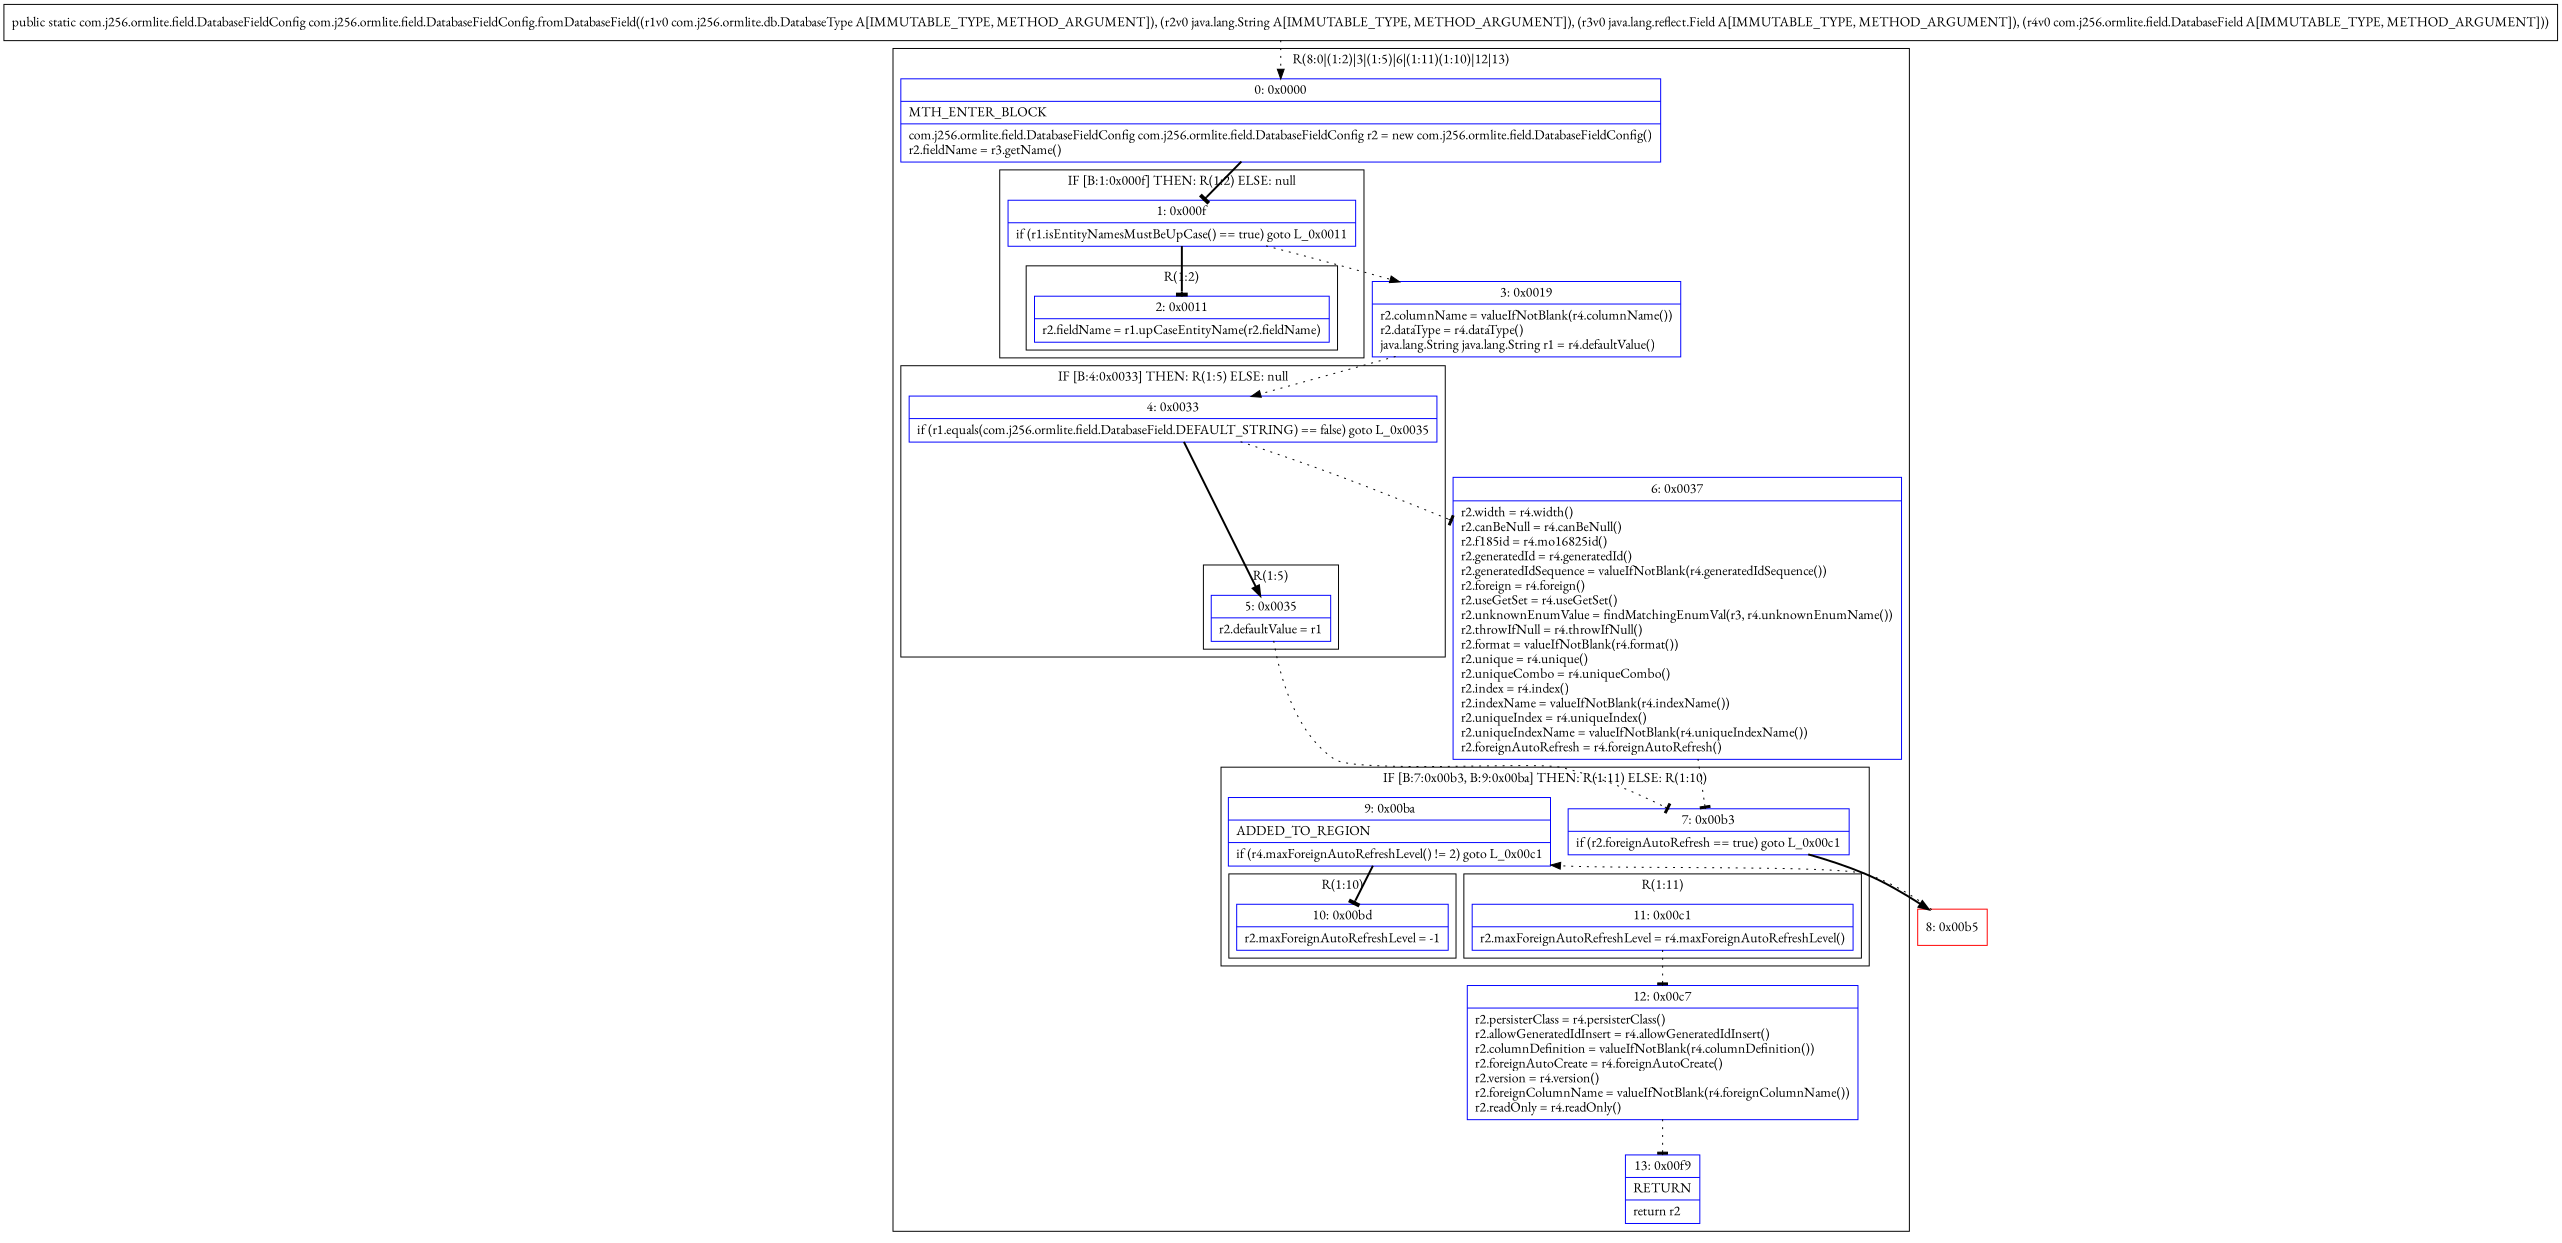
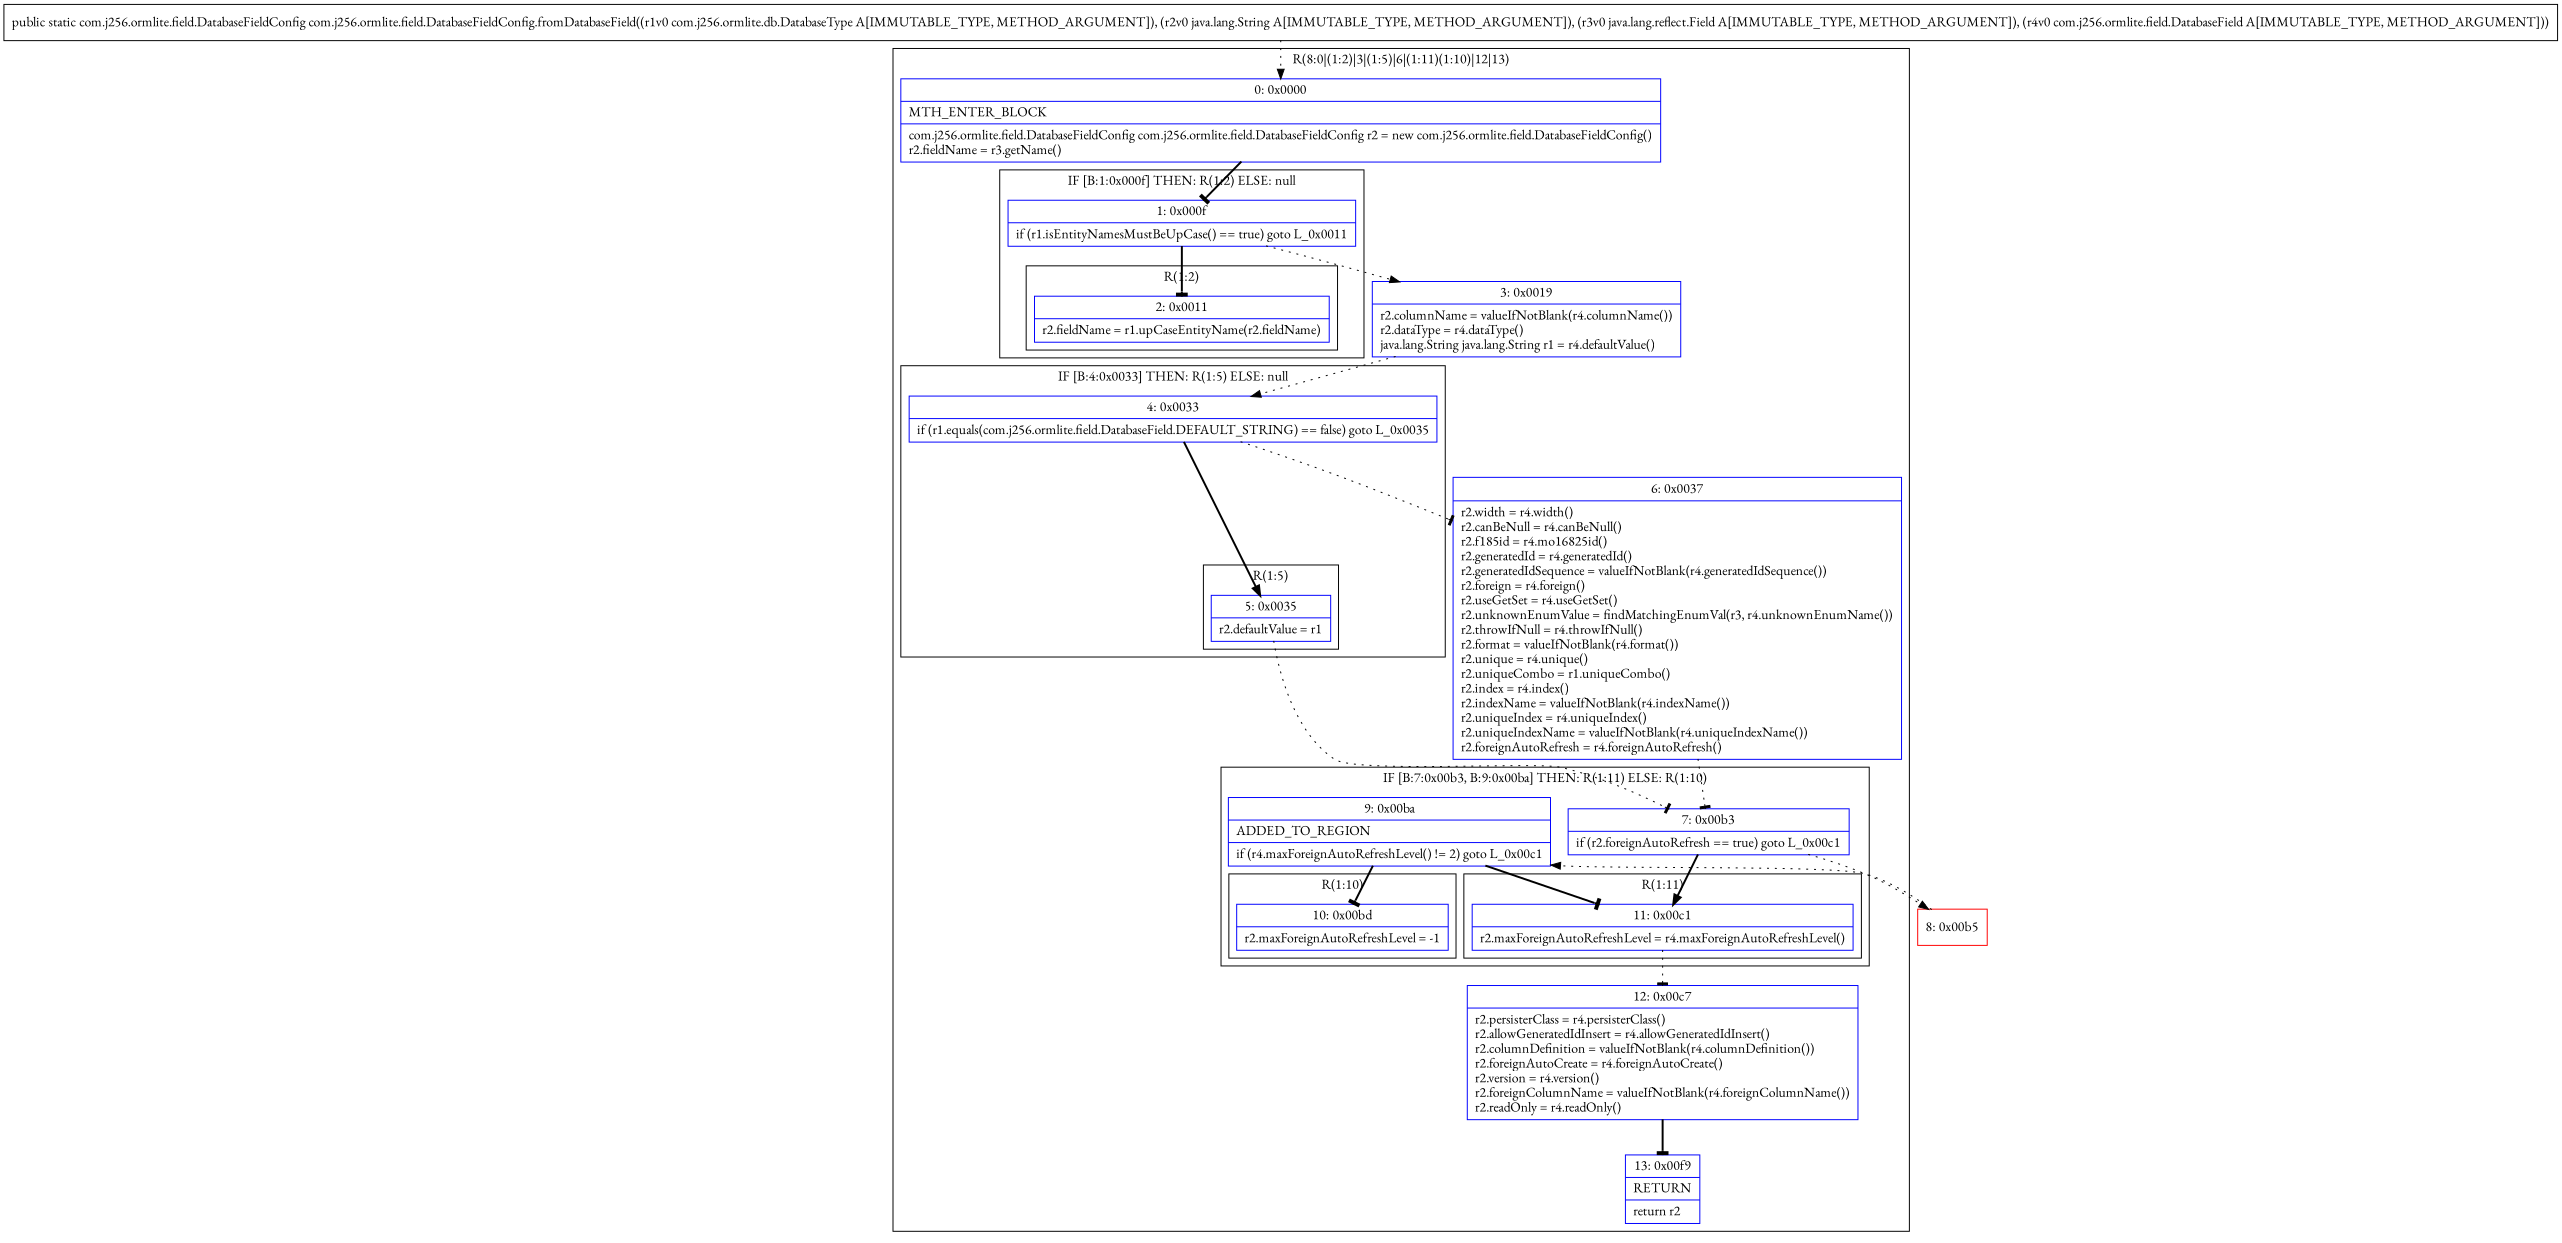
  digraph {
    fontname="EB Garamond"
    node [color=blue fontname="EB Garamond" shape=record]
    edge [arrowhead=tee fontname="EB Garamond" style=dotted]
    n1 [label="{2\:\ 0x0011|r2.fieldName = r1.upCaseEntityName(r2.fieldName)\l}"]
    n2 [label="{1\:\ 0x000f|if (r1.isEntityNamesMustBeUpCase() == true) goto L_0x0011\l}"]
    n3 [label="{5\:\ 0x0035|r2.defaultValue = r1\l}"]
    n4 [label="{4\:\ 0x0033|if (r1.equals(com.j256.ormlite.field.DatabaseField.DEFAULT_STRING) == false) goto L_0x0035\l}"]
    n5 [label="{11\:\ 0x00c1|r2.maxForeignAutoRefreshLevel = r4.maxForeignAutoRefreshLevel()\l}"]
    n6 [label="{10\:\ 0x00bd|r2.maxForeignAutoRefreshLevel = \-1\l}"]
    n7 [label="{7\:\ 0x00b3|if (r2.foreignAutoRefresh == true) goto L_0x00c1\l}"]
    n8 [label="{9\:\ 0x00ba|ADDED_TO_REGION\l|if (r4.maxForeignAutoRefreshLevel() != 2) goto L_0x00c1\l}"]
    n9 [label="{0\:\ 0x0000|MTH_ENTER_BLOCK\l|com.j256.ormlite.field.DatabaseFieldConfig com.j256.ormlite.field.DatabaseFieldConfig r2 = new com.j256.ormlite.field.DatabaseFieldConfig()\lr2.fieldName = r3.getName()\l}"]
    n10 [label="{3\:\ 0x0019|r2.columnName = valueIfNotBlank(r4.columnName())\lr2.dataType = r4.dataType()\ljava.lang.String java.lang.String r1 = r4.defaultValue()\l}"]
-   n11 [label="{6\:\ 0x0037|r2.width = r4.width()\lr2.canBeNull = r4.canBeNull()\lr2.f185id = r4.mo16825id()\lr2.generatedId = r4.generatedId()\lr2.generatedIdSequence = valueIfNotBlank(r4.generatedIdSequence())\lr2.foreign = r4.foreign()\lr2.useGetSet = r4.useGetSet()\lr2.unknownEnumValue = findMatchingEnumVal(r3, r4.unknownEnumName())\lr2.throwIfNull = r4.throwIfNull()\lr2.format = valueIfNotBlank(r4.format())\lr2.unique = r4.unique()\lr2.uniqueCombo = r4.uniqueCombo()\lr2.index = r4.index()\lr2.indexName = valueIfNotBlank(r4.indexName())\lr2.uniqueIndex = r4.uniqueIndex()\lr2.uniqueIndexName = valueIfNotBlank(r4.uniqueIndexName())\lr2.foreignAutoRefresh = r4.foreignAutoRefresh()\l}"]
+   n11 [label="{6\:\ 0x0037|r2.width = r4.width()\lr2.canBeNull = r4.canBeNull()\lr2.f185id = r4.mo16825id()\lr2.generatedId = r4.generatedId()\lr2.generatedIdSequence = valueIfNotBlank(r4.generatedIdSequence())\lr2.foreign = r4.foreign()\lr2.useGetSet = r4.useGetSet()\lr2.unknownEnumValue = findMatchingEnumVal(r3, r4.unknownEnumName())\lr2.throwIfNull = r4.throwIfNull()\lr2.format = valueIfNotBlank(r4.format())\lr2.unique = r4.unique()\lr2.uniqueCombo = r1.uniqueCombo()\lr2.index = r4.index()\lr2.indexName = valueIfNotBlank(r4.indexName())\lr2.uniqueIndex = r4.uniqueIndex()\lr2.uniqueIndexName = valueIfNotBlank(r4.uniqueIndexName())\lr2.foreignAutoRefresh = r4.foreignAutoRefresh()\l}"]
    n12 [label="{12\:\ 0x00c7|r2.persisterClass = r4.persisterClass()\lr2.allowGeneratedIdInsert = r4.allowGeneratedIdInsert()\lr2.columnDefinition = valueIfNotBlank(r4.columnDefinition())\lr2.foreignAutoCreate = r4.foreignAutoCreate()\lr2.version = r4.version()\lr2.foreignColumnName = valueIfNotBlank(r4.foreignColumnName())\lr2.readOnly = r4.readOnly()\l}"]
    n13 [label="{13\:\ 0x00f9|RETURN\l|return r2\l}"]
    n14 [color=red label="{8\:\ 0x00b5}"]
    n15 [label="{public static com.j256.ormlite.field.DatabaseFieldConfig com.j256.ormlite.field.DatabaseFieldConfig.fromDatabaseField((r1v0 com.j256.ormlite.db.DatabaseType A[IMMUTABLE_TYPE, METHOD_ARGUMENT]), (r2v0 java.lang.String A[IMMUTABLE_TYPE, METHOD_ARGUMENT]), (r3v0 java.lang.reflect.Field A[IMMUTABLE_TYPE, METHOD_ARGUMENT]), (r4v0 com.j256.ormlite.field.DatabaseField A[IMMUTABLE_TYPE, METHOD_ARGUMENT])) }" color=""]
    subgraph cluster_1 {
      label="R(8:0|(1:2)|3|(1:5)|6|(1:11)(1:10)|12|13)"
      n9
      n10
      n11
      n12
      n13
      subgraph cluster_2 {
        label="IF [B:1:0x000f] THEN: R(1:2) ELSE: null"
        n2
        subgraph cluster_3 {
          label="R(1:2)"
          n1
        }
      }
      subgraph cluster_4 {
        label="IF [B:4:0x0033] THEN: R(1:5) ELSE: null"
        n4
        subgraph cluster_5 {
          label="R(1:5)"
          n3
        }
      }
      subgraph cluster_6 {
        label="IF [B:7:0x00b3, B:9:0x00ba] THEN: R(1:11) ELSE: R(1:10)"
        n7
        n8
        subgraph cluster_7 {
          label="R(1:11)"
          n5
        }
        subgraph cluster_8 {
          label="R(1:10)"
          n6
        }
      }
    }
    n2 -> n1 [style=bold]
    n2 -> n10 [arrowhead=normal]
    n3 -> n7
    n4 -> n3 [arrowhead=normal style=bold]
    n4 -> n11
    n5 -> n12
-   n7 -> n14 [arrowhead=normal style=bold]
+   n7 -> n5 [arrowhead=normal style=bold]
+   n7 -> n14 [arrowhead=normal]
+   n8 -> n5 [style=bold]
    n8 -> n6 [style=bold]
    n9 -> n2 [style=bold]
    n10 -> n4 [arrowhead=normal]
    n11 -> n7
-   n12 -> n13
+   n12 -> n13 [style=bold]
    n14 -> n8 [arrowhead=normal]
    n15 -> n9 [arrowhead=normal]
  }
